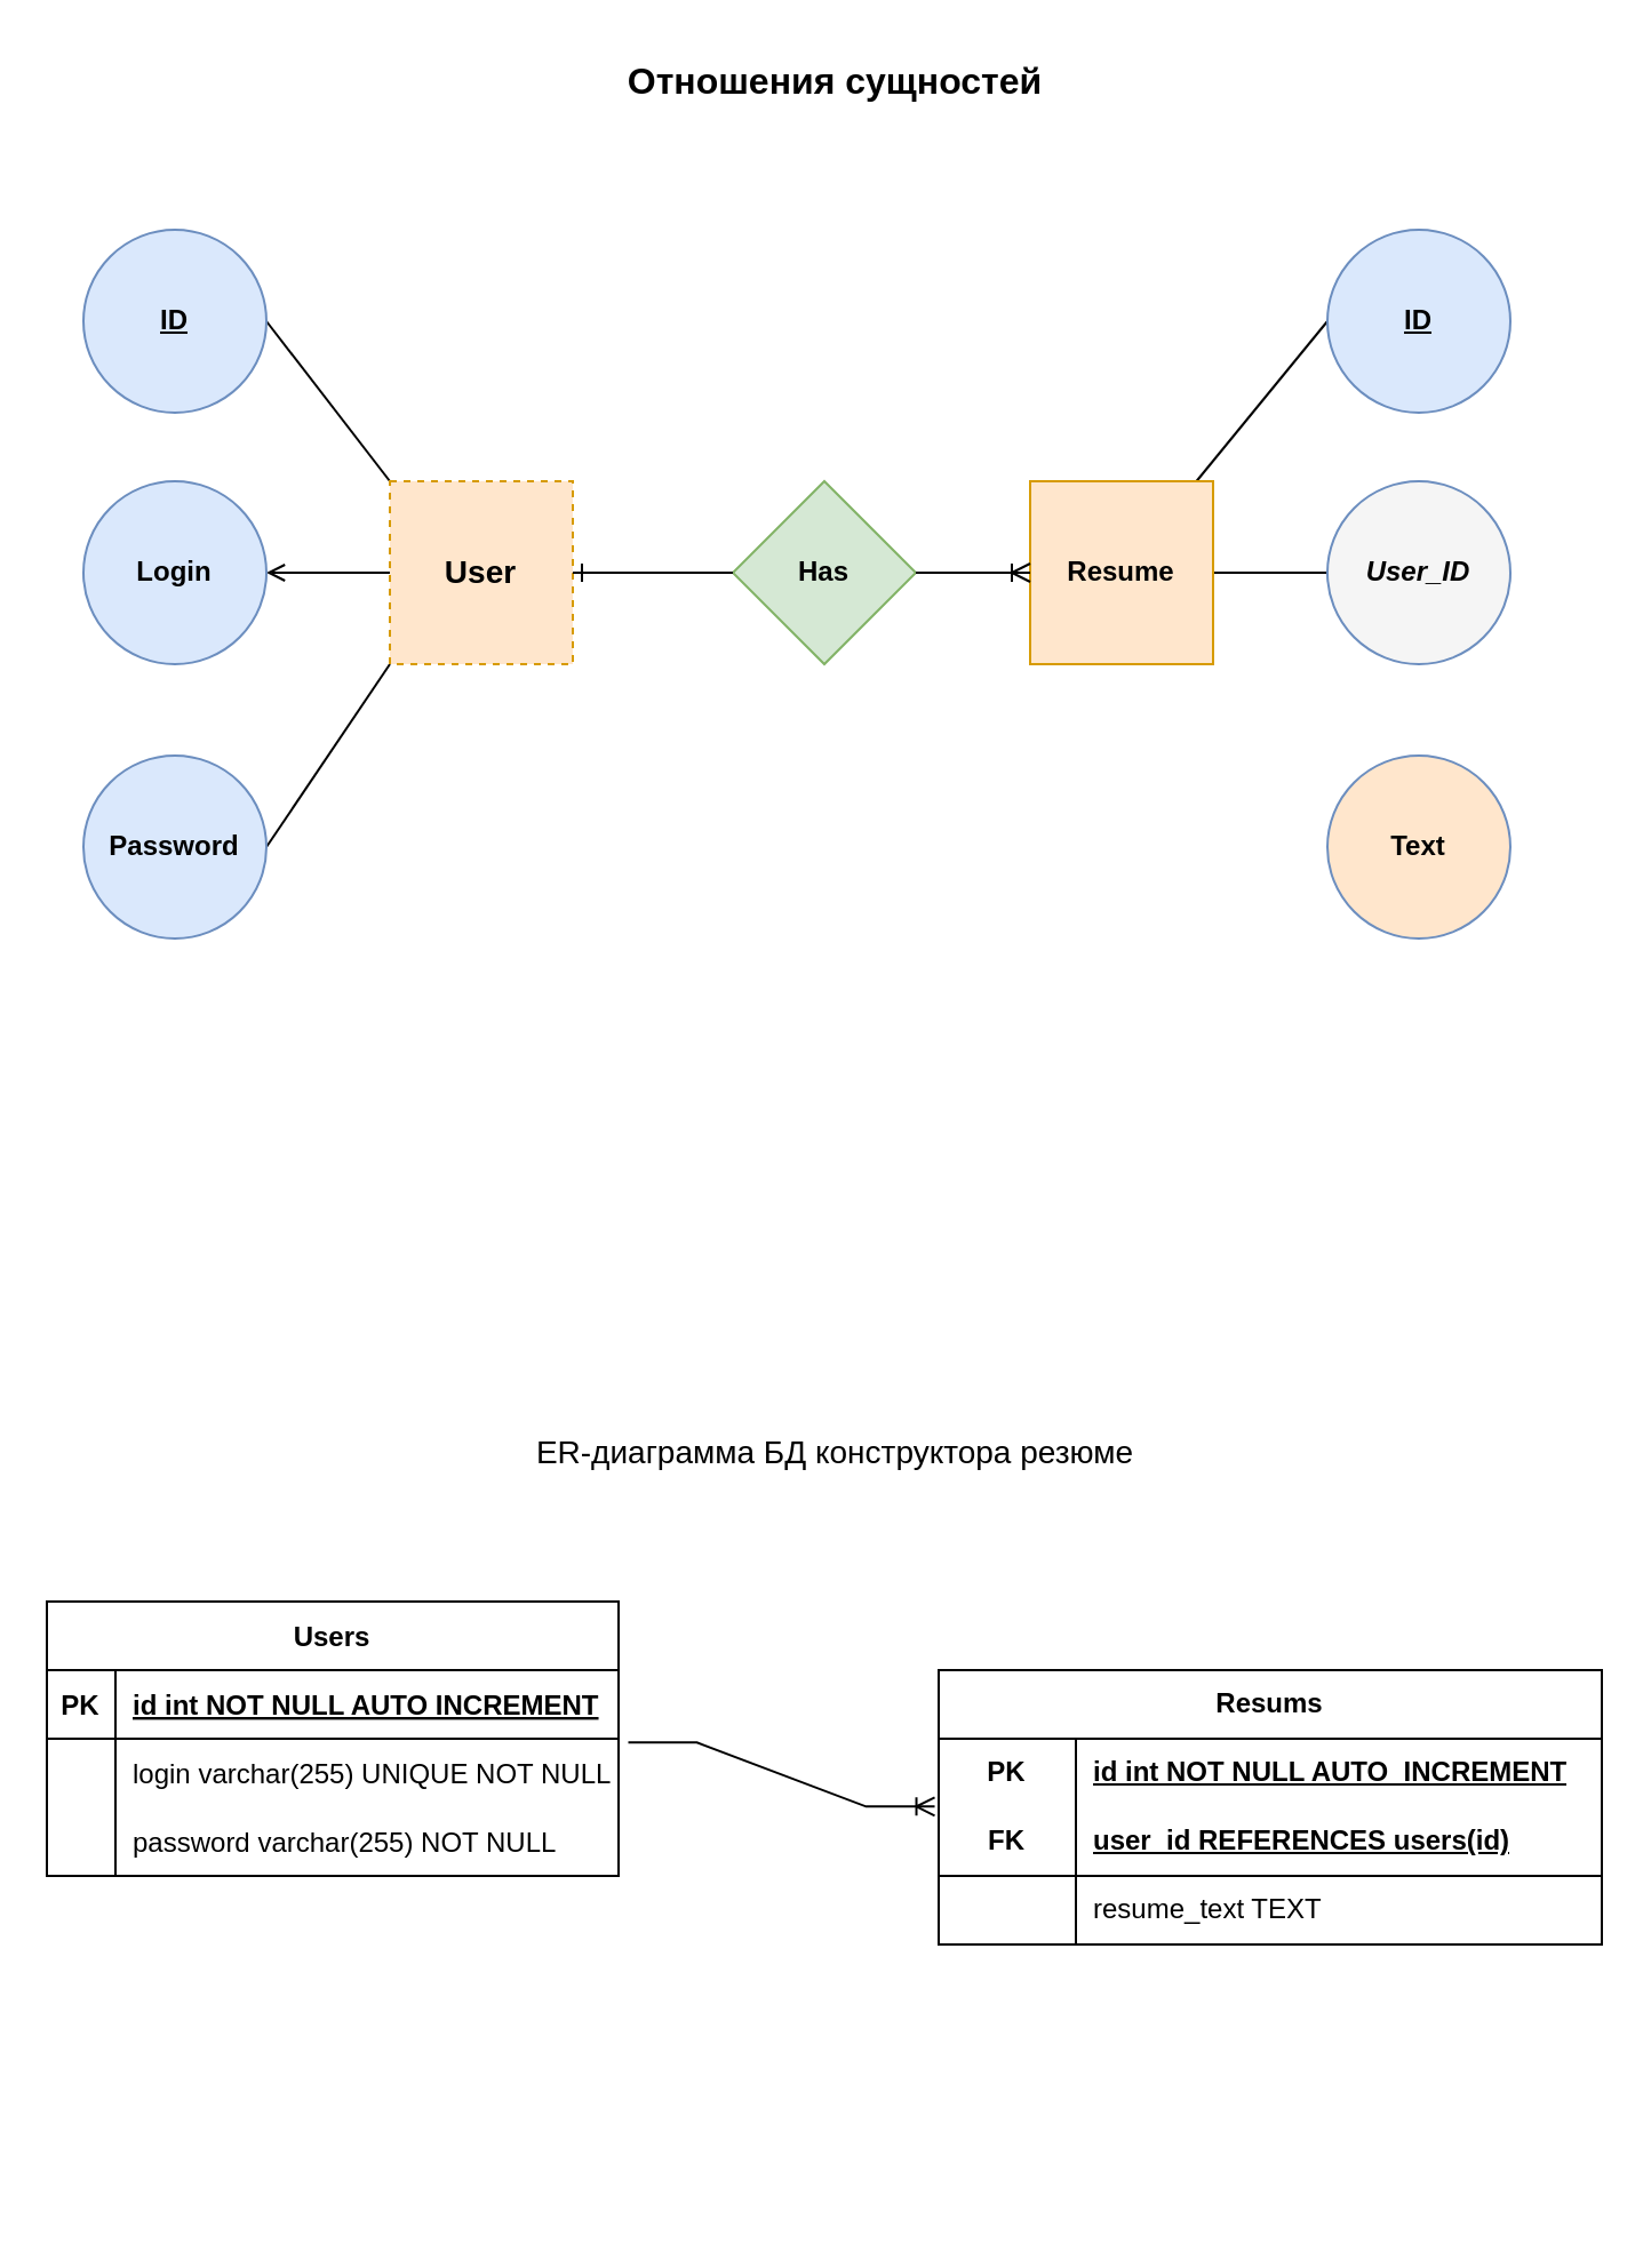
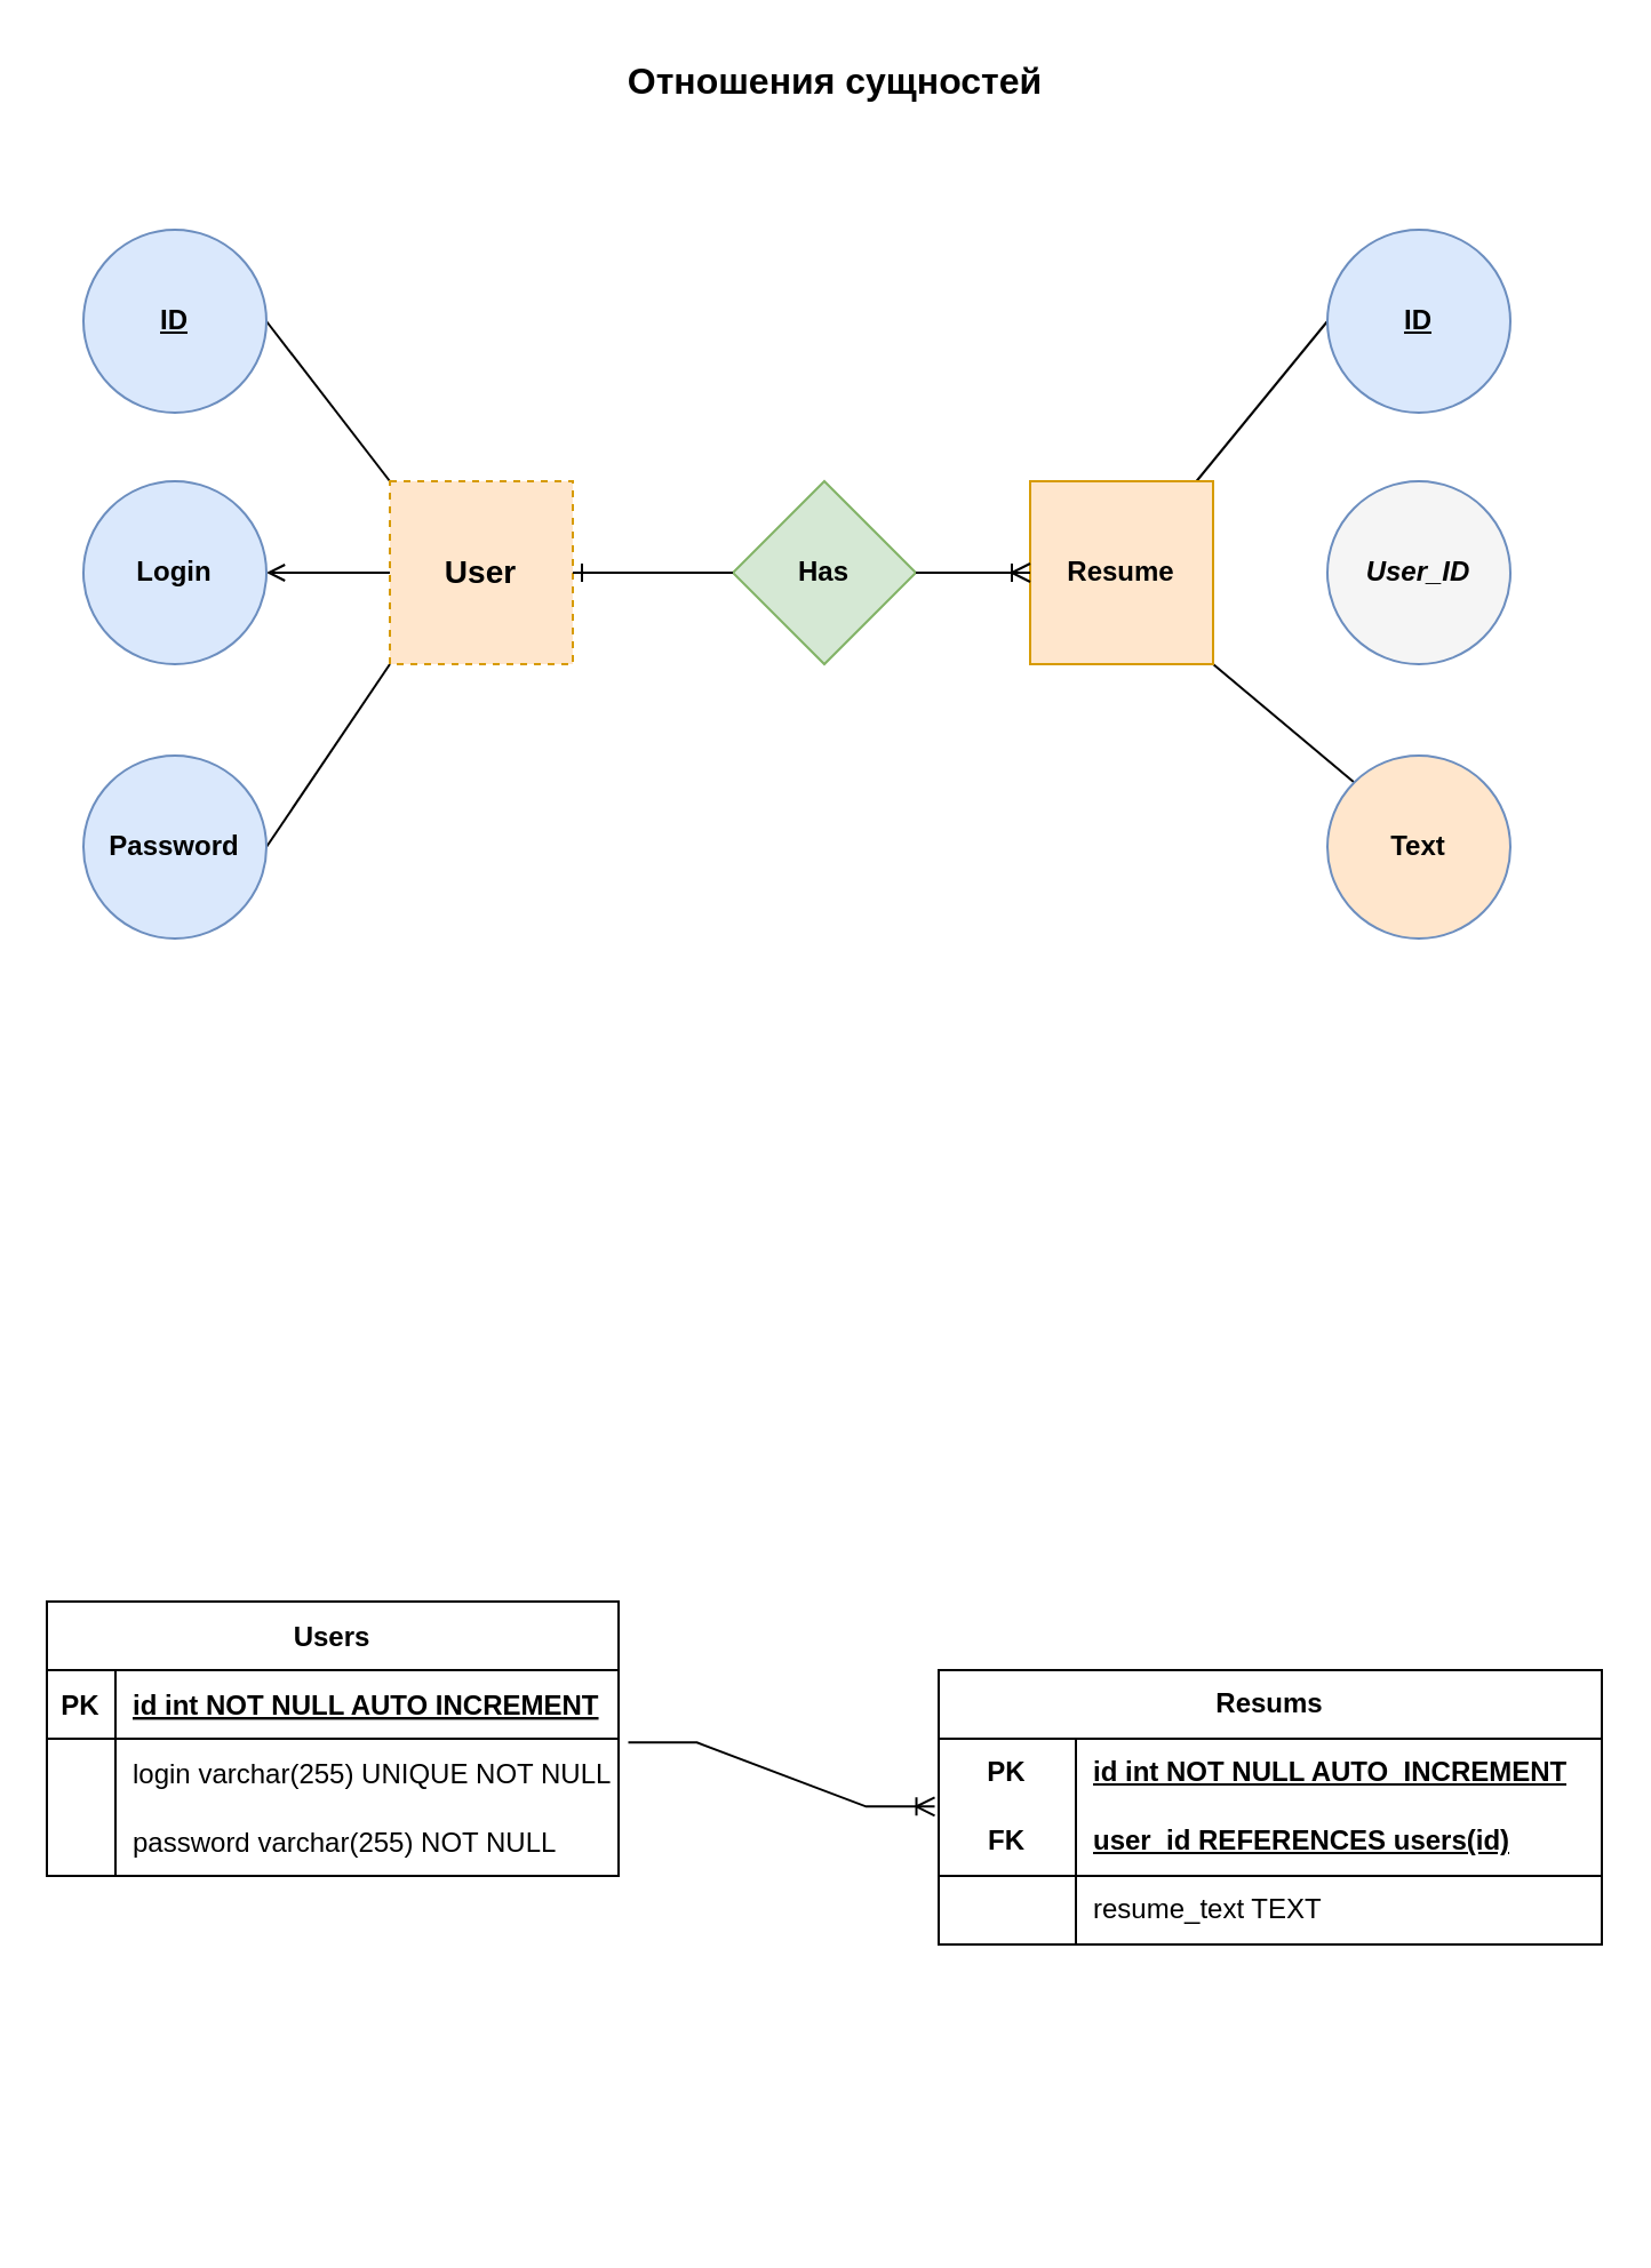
  <mxCell id="0" />
  <mxCell id="1" parent="0" />
  <mxCell id="2" value="Users" style="shape=table;startSize=30;container=1;collapsible=1;childLayout=tableLayout;fixedRows=1;rowLines=0;fontStyle=1;align=center;resizeLast=1;" parent="1" vertex="1"><mxGeometry x="20" y="700" width="250" height="120" as="geometry" /></mxCell>
  <mxCell id="3" value="" style="shape=partialRectangle;collapsible=0;dropTarget=0;pointerEvents=0;fillColor=none;points=[[0,0.5],[1,0.5]];portConstraint=eastwest;top=0;left=0;right=0;bottom=1;" parent="2" vertex="1"><mxGeometry y="30" width="250" height="30" as="geometry" /></mxCell>
  <mxCell id="4" value="PK" style="shape=partialRectangle;overflow=hidden;connectable=0;fillColor=none;top=0;left=0;bottom=0;right=0;fontStyle=1;" parent="3" vertex="1"><mxGeometry width="30" height="30" as="geometry"><mxRectangle width="30" height="30" as="alternateBounds" /></mxGeometry></mxCell>
  <mxCell id="5" value="id int NOT NULL AUTO INCREMENT" style="shape=partialRectangle;overflow=hidden;connectable=0;fillColor=none;top=0;left=0;bottom=0;right=0;align=left;spacingLeft=6;fontStyle=5;" parent="3" vertex="1"><mxGeometry x="30" width="220" height="30" as="geometry"><mxRectangle width="220" height="30" as="alternateBounds" /></mxGeometry></mxCell>
  <mxCell id="6" value="" style="shape=partialRectangle;collapsible=0;dropTarget=0;pointerEvents=0;fillColor=none;points=[[0,0.5],[1,0.5]];portConstraint=eastwest;top=0;left=0;right=0;bottom=0;" parent="2" vertex="1"><mxGeometry y="60" width="250" height="30" as="geometry" /></mxCell>
  <mxCell id="7" value="" style="shape=partialRectangle;overflow=hidden;connectable=0;fillColor=none;top=0;left=0;bottom=0;right=0;" parent="6" vertex="1"><mxGeometry width="30" height="30" as="geometry"><mxRectangle width="30" height="30" as="alternateBounds" /></mxGeometry></mxCell>
  <mxCell id="8" value="login varchar(255) UNIQUE NOT NULL" style="shape=partialRectangle;overflow=hidden;connectable=0;fillColor=none;top=0;left=0;bottom=0;right=0;align=left;spacingLeft=6;" parent="6" vertex="1"><mxGeometry x="30" width="220" height="30" as="geometry"><mxRectangle width="220" height="30" as="alternateBounds" /></mxGeometry></mxCell>
  <mxCell id="9" value="" style="shape=tableRow;horizontal=0;startSize=0;swimlaneHead=0;swimlaneBody=0;fillColor=none;collapsible=0;dropTarget=0;points=[[0,0.5],[1,0.5]];portConstraint=eastwest;top=0;left=0;right=0;bottom=0;" parent="2" vertex="1"><mxGeometry y="90" width="250" height="30" as="geometry" /></mxCell>
  <mxCell id="10" value="" style="shape=partialRectangle;connectable=0;fillColor=none;top=0;left=0;bottom=0;right=0;editable=1;overflow=hidden;" parent="9" vertex="1"><mxGeometry width="30" height="30" as="geometry"><mxRectangle width="30" height="30" as="alternateBounds" /></mxGeometry></mxCell>
  <mxCell id="11" value="password varchar(255) NOT NULL" style="shape=partialRectangle;connectable=0;fillColor=none;top=0;left=0;bottom=0;right=0;align=left;spacingLeft=6;overflow=hidden;" parent="9" vertex="1"><mxGeometry x="30" width="220" height="30" as="geometry"><mxRectangle width="220" height="30" as="alternateBounds" /></mxGeometry></mxCell>
  <mxCell id="12" value="Resums" style="shape=table;startSize=30;container=1;collapsible=1;childLayout=tableLayout;fixedRows=1;rowLines=0;fontStyle=1;align=center;resizeLast=1;html=1;whiteSpace=wrap;" vertex="1" parent="1"><mxGeometry x="410" y="730" width="290" height="120" as="geometry" /></mxCell>
  <mxCell id="13" value="" style="shape=tableRow;horizontal=0;startSize=0;swimlaneHead=0;swimlaneBody=0;fillColor=none;collapsible=0;dropTarget=0;points=[[0,0.5],[1,0.5]];portConstraint=eastwest;top=0;left=0;right=0;bottom=0;html=1;" vertex="1" parent="12"><mxGeometry y="30" width="290" height="30" as="geometry" /></mxCell>
  <mxCell id="14" value="PK" style="shape=partialRectangle;connectable=0;fillColor=none;top=0;left=0;bottom=0;right=0;fontStyle=1;overflow=hidden;html=1;whiteSpace=wrap;" vertex="1" parent="13"><mxGeometry width="60" height="30" as="geometry"><mxRectangle width="60" height="30" as="alternateBounds" /></mxGeometry></mxCell>
  <mxCell id="15" value="id int NOT NULL AUTO_INCREMENT" style="shape=partialRectangle;connectable=0;fillColor=none;top=0;left=0;bottom=0;right=0;align=left;spacingLeft=6;fontStyle=5;overflow=hidden;html=1;whiteSpace=wrap;" vertex="1" parent="13"><mxGeometry x="60" width="230" height="30" as="geometry"><mxRectangle width="230" height="30" as="alternateBounds" /></mxGeometry></mxCell>
  <mxCell id="16" value="" style="shape=tableRow;horizontal=0;startSize=0;swimlaneHead=0;swimlaneBody=0;fillColor=none;collapsible=0;dropTarget=0;points=[[0,0.5],[1,0.5]];portConstraint=eastwest;top=0;left=0;right=0;bottom=1;html=1;" vertex="1" parent="12"><mxGeometry y="60" width="290" height="30" as="geometry" /></mxCell>
  <mxCell id="17" value="FK" style="shape=partialRectangle;connectable=0;fillColor=none;top=0;left=0;bottom=0;right=0;fontStyle=1;overflow=hidden;html=1;whiteSpace=wrap;" vertex="1" parent="16"><mxGeometry width="60" height="30" as="geometry"><mxRectangle width="60" height="30" as="alternateBounds" /></mxGeometry></mxCell>
  <mxCell id="18" value="user_id&amp;nbsp;REFERENCES users(id)" style="shape=partialRectangle;connectable=0;fillColor=none;top=0;left=0;bottom=0;right=0;align=left;spacingLeft=6;fontStyle=5;overflow=hidden;html=1;whiteSpace=wrap;" vertex="1" parent="16"><mxGeometry x="60" width="230" height="30" as="geometry"><mxRectangle width="230" height="30" as="alternateBounds" /></mxGeometry></mxCell>
  <mxCell id="19" value="" style="shape=tableRow;horizontal=0;startSize=0;swimlaneHead=0;swimlaneBody=0;fillColor=none;collapsible=0;dropTarget=0;points=[[0,0.5],[1,0.5]];portConstraint=eastwest;top=0;left=0;right=0;bottom=0;html=1;" vertex="1" parent="12"><mxGeometry y="90" width="290" height="30" as="geometry" /></mxCell>
  <mxCell id="20" value="" style="shape=partialRectangle;connectable=0;fillColor=none;top=0;left=0;bottom=0;right=0;editable=1;overflow=hidden;html=1;whiteSpace=wrap;" vertex="1" parent="19"><mxGeometry width="60" height="30" as="geometry"><mxRectangle width="60" height="30" as="alternateBounds" /></mxGeometry></mxCell>
  <mxCell id="21" value="resume_text TEXT" style="shape=partialRectangle;connectable=0;fillColor=none;top=0;left=0;bottom=0;right=0;align=left;spacingLeft=6;overflow=hidden;html=1;whiteSpace=wrap;" vertex="1" parent="19"><mxGeometry x="60" width="230" height="30" as="geometry"><mxRectangle width="230" height="30" as="alternateBounds" /></mxGeometry></mxCell>
  <mxCell id="22" value="" style="edgeStyle=entityRelationEdgeStyle;fontSize=12;html=1;endArrow=ERoneToMany;rounded=0;exitX=1.017;exitY=0.056;exitDx=0;exitDy=0;exitPerimeter=0;entryX=-0.006;entryY=-0.011;entryDx=0;entryDy=0;entryPerimeter=0;" edge="1" parent="1" source="6" target="16"><mxGeometry width="100" height="100" relative="1" as="geometry"><mxPoint x="270" y="1020" as="sourcePoint" /><mxPoint x="370" y="920" as="targetPoint" /><Array as="points"><mxPoint x="330" y="970" /></Array></mxGeometry></mxCell>
- <mxCell id="23" value="&lt;font style=&quot;font-size: 14px;&quot;&gt;ER-диаграмма БД конструктора резюме&lt;/font&gt;" style="text;html=1;strokeColor=none;fillColor=none;align=center;verticalAlign=middle;whiteSpace=wrap;rounded=0;" vertex="1" parent="1"><mxGeometry x="130" y="620" width="470" height="30" as="geometry" /></mxCell>
  <mxCell id="24" style="rounded=0;orthogonalLoop=1;jettySize=auto;html=1;exitX=0;exitY=0;exitDx=0;exitDy=0;entryX=1;entryY=0.5;entryDx=0;entryDy=0;endArrow=none;endFill=0;" edge="1" parent="1" source="27" target="28"><mxGeometry relative="1" as="geometry" /></mxCell>
  <mxCell id="25" style="rounded=0;orthogonalLoop=1;jettySize=auto;html=1;exitX=0;exitY=0.5;exitDx=0;exitDy=0;entryX=1;entryY=0.5;entryDx=0;entryDy=0;endArrow=open;endFill=0;" edge="1" parent="1" source="27" target="29"><mxGeometry relative="1" as="geometry" /></mxCell>
  <mxCell id="26" style="rounded=0;orthogonalLoop=1;jettySize=auto;html=1;exitX=0;exitY=1;exitDx=0;exitDy=0;entryX=1;entryY=0.5;entryDx=0;entryDy=0;endArrow=none;endFill=0;" edge="1" parent="1" source="27" target="30"><mxGeometry relative="1" as="geometry" /></mxCell>
  <mxCell id="27" value="&lt;b&gt;&lt;font style=&quot;font-size: 14px;&quot;&gt;User&lt;/font&gt;&lt;/b&gt;" style="whiteSpace=wrap;html=1;aspect=fixed;fillColor=#ffe6cc;strokeColor=#d79b00;dashed=1;" vertex="1" parent="1"><mxGeometry x="170" y="210" width="80" height="80" as="geometry" /></mxCell>
  <mxCell id="28" value="&lt;b&gt;&lt;u&gt;ID&lt;/u&gt;&lt;/b&gt;" style="ellipse;whiteSpace=wrap;html=1;aspect=fixed;fillColor=#dae8fc;strokeColor=#6c8ebf;" vertex="1" parent="1"><mxGeometry x="36" y="100" width="80" height="80" as="geometry" /></mxCell>
  <mxCell id="29" value="&lt;b&gt;Login&lt;/b&gt;" style="ellipse;whiteSpace=wrap;html=1;aspect=fixed;fillColor=#dae8fc;strokeColor=#6c8ebf;" vertex="1" parent="1"><mxGeometry x="36" y="210" width="80" height="80" as="geometry" /></mxCell>
  <mxCell id="30" value="&lt;b&gt;Password&lt;/b&gt;" style="ellipse;whiteSpace=wrap;html=1;aspect=fixed;fillColor=#dae8fc;strokeColor=#6c8ebf;" vertex="1" parent="1"><mxGeometry x="36" y="330" width="80" height="80" as="geometry" /></mxCell>
  <mxCell id="31" value="&lt;b&gt;Has&lt;/b&gt;" style="rhombus;whiteSpace=wrap;html=1;fillColor=#d5e8d4;strokeColor=#82b366;" vertex="1" parent="1"><mxGeometry x="320" y="210" width="80" height="80" as="geometry" /></mxCell>
  <mxCell id="32" style="rounded=0;orthogonalLoop=1;jettySize=auto;html=1;entryX=0;entryY=0.5;entryDx=0;entryDy=0;endArrow=none;endFill=0;" edge="1" parent="1" source="35" target="36"><mxGeometry relative="1" as="geometry" /></mxCell>
- <mxCell id="33" style="rounded=0;orthogonalLoop=1;jettySize=auto;html=1;entryX=0;entryY=0.5;entryDx=0;entryDy=0;endArrow=none;endFill=0;" edge="1" parent="1" source="35" target="37"><mxGeometry relative="1" as="geometry" /></mxCell>
+ <mxCell id="34" style="rounded=0;orthogonalLoop=1;jettySize=auto;html=1;exitX=1;exitY=1;exitDx=0;exitDy=0;entryX=0;entryY=0;entryDx=0;entryDy=0;endArrow=none;endFill=0;" edge="1" parent="1" source="35" target="38"><mxGeometry relative="1" as="geometry" /></mxCell>
  <mxCell id="35" value="&lt;b&gt;Resume&lt;/b&gt;" style="whiteSpace=wrap;html=1;aspect=fixed;fillColor=#ffe6cc;strokeColor=#d79b00;" vertex="1" parent="1"><mxGeometry x="450" y="210" width="80" height="80" as="geometry" /></mxCell>
  <mxCell id="36" value="&lt;b&gt;&lt;u&gt;ID&lt;/u&gt;&lt;/b&gt;" style="ellipse;whiteSpace=wrap;html=1;aspect=fixed;fillColor=#dae8fc;strokeColor=#6c8ebf;" vertex="1" parent="1"><mxGeometry x="580" y="100" width="80" height="80" as="geometry" /></mxCell>
  <mxCell id="37" value="&lt;b&gt;&lt;i&gt;User_ID&lt;/i&gt;&lt;/b&gt;" style="ellipse;whiteSpace=wrap;html=1;aspect=fixed;fillColor=#f5f5f5;strokeColor=#6c8ebf;" vertex="1" parent="1"><mxGeometry x="580" y="210" width="80" height="80" as="geometry" /></mxCell>
  <mxCell id="38" value="&lt;b&gt;Text&lt;/b&gt;" style="ellipse;whiteSpace=wrap;html=1;aspect=fixed;fillColor=#ffe6cc;strokeColor=#6c8ebf;" vertex="1" parent="1"><mxGeometry x="580" y="330" width="80" height="80" as="geometry" /></mxCell>
  <mxCell id="39" value="" style="edgeStyle=entityRelationEdgeStyle;fontSize=12;html=1;endArrow=ERoneToMany;rounded=0;entryX=0;entryY=0.5;entryDx=0;entryDy=0;exitX=1;exitY=0.5;exitDx=0;exitDy=0;" edge="1" parent="1" source="31" target="35"><mxGeometry width="100" height="100" relative="1" as="geometry"><mxPoint x="310" y="400" as="sourcePoint" /><mxPoint x="410" y="300" as="targetPoint" /></mxGeometry></mxCell>
  <mxCell id="40" value="" style="edgeStyle=entityRelationEdgeStyle;fontSize=12;html=1;endArrow=ERone;endFill=1;rounded=0;entryX=1;entryY=0.5;entryDx=0;entryDy=0;" edge="1" parent="1" source="31" target="27"><mxGeometry width="100" height="100" relative="1" as="geometry"><mxPoint x="310" y="400" as="sourcePoint" /><mxPoint x="410" y="300" as="targetPoint" /></mxGeometry></mxCell>
  <mxCell id="41" value="&lt;font style=&quot;font-size: 16px;&quot;&gt;&lt;b&gt;Отношения сущностей&lt;/b&gt;&lt;/font&gt;" style="text;html=1;strokeColor=none;fillColor=none;align=center;verticalAlign=middle;whiteSpace=wrap;rounded=0;" vertex="1" parent="1"><mxGeometry x="270" y="20" width="190" height="30" as="geometry" /></mxCell>
